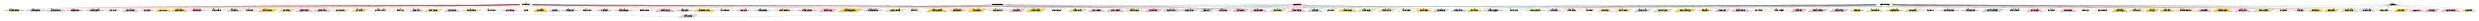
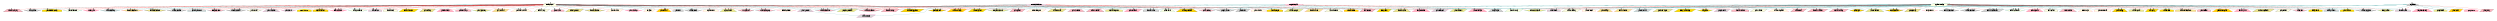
  graph {
    node [color=black fillcolor=lightpink shape=parallelogram style=filled type=0]
    edge [color=teal]
    "Samuel Adams" [color=teal fillcolor=gold]
    "Dr Allen" [color=deeppink fillcolor=lightyellow]
    "Nathaniel Appleton" [fillcolor=gold]
    "Gilbert Ash" [fillcolor=gold shape=diamond]
    "John Ballard" [color=deeppink fillcolor=gold shape=trapezium]
    "Nathaniel Barber" [color=teal shape=diamond]
    "Samuel Barrett" [color=teal fillcolor=khaki shape=trapezium]
    "Henry Bass" [color=teal fillcolor=gold]
    "Increase Blake" [fillcolor=gold shape=diamond]
    "John Boit" [fillcolor=lightgrey shape=house]
    "Richard Boynton" [color=teal fillcolor=khaki shape=house]
    "John Bradford" [color=deeppink]
    "George Bray" [fillcolor=khaki]
    "William Breck" [fillcolor=lightgrey shape=diamond]
    "Hugh Brown" [color=deeppink fillcolor=lightyellow shape=diamond]
    "Edward Burbeck" [fillcolor=lightgrey shape=diamond]
    "William Burbeck" [fillcolor=lightgrey shape=diamond]
    "Benjamin Burt" [color=deeppink fillcolor=lightyellow shape=house]
    "Edward Cailleteau" [fillcolor=lightgrey]
    "Elisha Callendar" [color=teal fillcolor=lightyellow shape=diamond]
+   "Capt Cazneau" [color=teal fillcolor=khaki shape=trapezium]
    "Mr Chadwell" [shape=diamond]
    "Caleb Champney" [color=teal shape=diamond]
    "Thomas Chase" [fillcolor=khaki shape=trapezium]
    "Ezekiel Cheever" [color=deeppink fillcolor=lightyellow shape=diamond]
    "Seth Chipman" [color=deeppink shape=trapezium]
    "Thomas Chrysty" [shape=trapezium]
    "Benjamin Church" [color=teal fillcolor=khaki shape=diamond]
    "Stephen Cleverly" [color=deeppink shape=trapezium]
    "Ezra Collins" [fillcolor=lightyellow shape=house]
    "Adam Collson" [fillcolor=lightgrey shape=diamond]
    "JamesFoster Condy" [color=teal fillcolor=gold shape=house]
    "Samuel Cooper" [fillcolor=gold shape=house]
    "William Cooper" [color=teal fillcolor=khaki]
    "Thomas Crafts" [color=deeppink fillcolor=lightgrey shape=house]
    "Caleb Davis" [color=teal fillcolor=lightyellow shape=trapezium]
    "Thomas Dawes" [color=deeppink fillcolor=khaki]
    "William Dennie" [color=deeppink fillcolor=lightgrey]
    "Moses Deshon" [color=teal shape=trapezium]
    "Samuel Dexter" [fillcolor=lightyellow shape=trapezium]
    "Peter Doyle" [color=deeppink fillcolor=lightyellow shape=trapezium]
    "Benjamin Edes" [color=deeppink shape=trapezium]
    "Samuel Emmes" [color=teal fillcolor=lightyellow shape=diamond]
    "Ambrose Ferrell" [color=deeppink fillcolor=lightyellow shape=house]
    "Joseph Field" [color=teal fillcolor=khaki shape=house]
    "Josiah Flagg" [fillcolor=gold shape=trapezium]
    "Thomas Fleet" [color=deeppink fillcolor=gold shape=house]
    "William Gould" [color=teal fillcolor=khaki shape=house]
    "Moses Grant" [color=deeppink shape=diamond]
    "Wait Gray" [color=teal fillcolor=gold]
    "Joseph Greenleaf" [color=teal fillcolor=khaki]
    "William Greenleaf" [fillcolor=gold shape=trapezium]
    "William Ham" [color=teal fillcolor=gold shape=house]
    "John Hancock" [color=deeppink fillcolor=lightgrey]
    "William Hickling" [color=teal fillcolor=lightgrey shape=diamond]
    "Alexander Hill" [fillcolor=gold shape=diamond]
    "Nathaniel Hitchborn" [color=deeppink fillcolor=khaki shape=house]
    "Thomas Hitchborn" [color=deeppink fillcolor=khaki shape=diamond]
    "John Hoffins" [shape=house]
    "Nathaniel Holmes" [fillcolor=khaki shape=diamond]
    "William Hoskins" [fillcolor=lightgrey shape=diamond]
    "Alexander Inglish" [color=deeppink fillcolor=gold shape=trapezium]
    "Edward Jarvis" [color=deeppink shape=trapezium]
    "Unknown Jefferds" [fillcolor=khaki]
    "John Jenkins" [fillcolor=lightyellow]
    "Gabriel Johonnott" [color=teal fillcolor=lightgrey shape=house]
    "Benjamin Kent" [color=teal shape=diamond]
    "Walter Kerr" [color=teal shape=diamond]
    "Thomas Kimball" [fillcolor=lightgrey shape=diamond]
    "John Lambert" [color=teal fillcolor=khaki]
    "Phillip Lewis" [color=teal fillcolor=gold shape=house]
    "John Lowell" [fillcolor=lightyellow shape=diamond]
    "William Mackay" [color=deeppink fillcolor=gold]
    "Phillip Marett" [color=teal fillcolor=lightgrey shape=house]
    "John Marlton" [color=teal fillcolor=gold shape=house]
    "John Matchett" [color=deeppink fillcolor=lightgrey shape=trapezium]
    "William McAlpine" [fillcolor=lightgrey shape=diamond]
    "John Merrit" [color=deeppink fillcolor=lightgrey shape=diamond]
    "William Molineux" [shape=diamond]
    "Samuel Moody" [color=teal fillcolor=lightyellow]
    "Perez Morton" [color=teal fillcolor=gold shape=house]
    "Unknown Nicholls" [color=teal fillcolor=khaki shape=diamond]
    "Israel Obear" [color=deeppink fillcolor=lightgrey shape=house]
    "James Otis" [fillcolor=lightgrey]
    "William Palfrey" [fillcolor=lightyellow]
    "Richard Palms" [fillcolor=gold shape=house]
    "Elias Parkman" [color=deeppink shape=diamond]
    "IsaacJun Pearce" [color=teal fillcolor=lightyellow shape=diamond]
    "Isaac Pearce" [color=deeppink fillcolor=lightgrey shape=house]
    "Samuel Peck" [color=deeppink fillcolor=lightyellow shape=house]
    "Thomas Peck" [fillcolor=lightyellow shape=house]
    "John Phillips" [color=deeppink fillcolor=khaki shape=trapezium]
    "Samuel Phillips" [color=deeppink shape=trapezium]
    "Robert Pierpont" [color=deeppink fillcolor=lightyellow]
    "Edward Potter" [color=deeppink fillcolor=khaki]
    "William Powell" [fillcolor=khaki]
    "Edward Proctor" [color=teal fillcolor=gold]
    "John Pulling" [fillcolor=khaki]
    "Josiah Quincy" [color=teal shape=diamond]
    "Abiel Ruddock" [color=deeppink shape=trapezium]
    "James Seward" [color=teal fillcolor=lightgrey]
    "Gibbens Sharp" [color=teal shape=house]
    "John Sigourney" [color=teal fillcolor=khaki shape=diamond]
    "Ambrose Sloper" [fillcolor=khaki]
    "John Smith" [color=deeppink fillcolor=gold]
    "Henry Stanbridge" [color=teal fillcolor=gold]
    "Asa Stoddard" [color=deeppink fillcolor=khaki]
    "Jonathan Stoddard" [color=deeppink fillcolor=lightyellow shape=trapezium]
    "Elisha Story" [fillcolor=lightyellow]
    "James Swan" [color=teal shape=house]
    "John Sweetser" [color=teal shape=trapezium]
    "Eben Symmes" [fillcolor=khaki]
    "John Symmes" [color=deeppink fillcolor=lightgrey shape=trapezium]
    "Philip Tabor" [color=teal fillcolor=gold shape=diamond]
    "Thomas Tileston" [fillcolor=khaki shape=diamond]
    "George Trott" [color=deeppink shape=house]
    "Royall Tyler" [fillcolor=lightgrey shape=trapezium]
    "Thomas Urann" [fillcolor=lightgrey shape=house]
    "Joseph Warren" [fillcolor=lightgrey shape=diamond]
    "Joseph Webb" [color=deeppink fillcolor=lightgrey]
    "Thomas Webster" [shape=house]
    "Henry Welles" [color=teal fillcolor=khaki shape=diamond]
    "Oliver Wendell" [shape=trapezium]
    "Samuel White" [color=deeppink fillcolor=lightyellow]
    "John Whitten" [fillcolor=lightyellow]
    "William Wingfield" [color=deeppink fillcolor=lightyellow shape=trapezium]
    "John Winslow" [color=deeppink fillcolor=lightyellow shape=house]
    "John Winthrop" [color=deeppink shape=diamond]
    StAndrewsLodge [color=teal fillcolor=lightyellow type=1]
    "William Bell"
    "Thomas Milliken"
    "Richard Pulling"
    "Paul Revere"
    LoyalNine [fillcolor=lightgrey shape=house type=1]
    "John Avery"
    NorthCaucus [fillcolor=lightyellow shape=trapezium type=1]
    "John Adams"
    "Thomas Young"
    LongRoomClub [color=deeppink shape=diamond type=1]
    BostonCommittee [color=deeppink fillcolor=lightgrey shape=diamond type=1]
    "John Symmes" -- "William Dennie"
    StAndrewsLodge -- "Gilbert Ash"
    StAndrewsLodge -- "Samuel Barrett"
    StAndrewsLodge -- "Increase Blake" [color=red]
    StAndrewsLodge -- "George Bray"
    StAndrewsLodge -- "Hugh Brown"
    StAndrewsLodge -- "Edward Burbeck"
    StAndrewsLodge -- "William Burbeck"
    StAndrewsLodge -- "Edward Cailleteau" [color=red]
    StAndrewsLodge -- "Elisha Callendar"
    StAndrewsLodge -- "Seth Chipman"
    StAndrewsLodge -- "Ezra Collins" [color=red]
    StAndrewsLodge -- "Thomas Crafts"
    StAndrewsLodge -- "Moses Deshon"
    StAndrewsLodge -- "Peter Doyle"
    StAndrewsLodge -- "Ambrose Ferrell"
    StAndrewsLodge -- "Josiah Flagg" [color=red]
    StAndrewsLodge -- "William Gould"
    StAndrewsLodge -- "Wait Gray" [color=red]
    StAndrewsLodge -- "William Ham" [color=red]
    StAndrewsLodge -- "Nathaniel Hitchborn"
    StAndrewsLodge -- "John Hoffins" [color=red]
    StAndrewsLodge -- "Alexander Inglish"
    StAndrewsLodge -- "Edward Jarvis" [color=red]
    StAndrewsLodge -- "Unknown Jefferds"
    StAndrewsLodge -- "John Jenkins"
    StAndrewsLodge -- "Walter Kerr" [color=red]
    StAndrewsLodge -- "Phillip Lewis"
    StAndrewsLodge -- "Phillip Marett" [color=red]
    StAndrewsLodge -- "John Marlton"
    StAndrewsLodge -- "William McAlpine"
    StAndrewsLodge -- "Samuel Moody" [color=red]
    StAndrewsLodge -- "Unknown Nicholls" [color=red]
    StAndrewsLodge -- "Israel Obear" [color=red]
    StAndrewsLodge -- "William Palfrey" [color=red]
    StAndrewsLodge -- "Samuel Peck"
    StAndrewsLodge -- "John Phillips"
    StAndrewsLodge -- "Edward Potter"
    StAndrewsLodge -- "James Seward"
    StAndrewsLodge -- "Ambrose Sloper"
    StAndrewsLodge -- "Henry Stanbridge" [color=red]
    StAndrewsLodge -- "Philip Tabor" [color=red]
    StAndrewsLodge -- "Thomas Urann"
    StAndrewsLodge -- "Joseph Warren"
    StAndrewsLodge -- "Joseph Webb"
    StAndrewsLodge -- "Thomas Webster"
    StAndrewsLodge -- "Henry Welles" [color=red]
    StAndrewsLodge -- "John Whitten"
    StAndrewsLodge -- "William Wingfield" [color=red]
    StAndrewsLodge -- "William Bell"
    StAndrewsLodge -- "Thomas Milliken"
    StAndrewsLodge -- "Richard Pulling"
    StAndrewsLodge -- "Paul Revere"
    LoyalNine -- "Henry Bass"
    LoyalNine -- "Thomas Chase"
    LoyalNine -- "Stephen Cleverly"
    LoyalNine -- "Thomas Crafts" [color=red]
    LoyalNine -- "Benjamin Edes"
    LoyalNine -- "Joseph Field"
    LoyalNine -- "John Smith"
    LoyalNine -- "George Trott"
    LoyalNine -- "Henry Welles"
    LoyalNine -- "John Avery" [color=red]
    NorthCaucus -- "Samuel Adams" [color=red]
    NorthCaucus -- "Dr Allen"
    NorthCaucus -- "Nathaniel Appleton" [color=red]
    NorthCaucus -- "John Ballard"
    NorthCaucus -- "Nathaniel Barber"
    NorthCaucus -- "Henry Bass" [color=red]
    NorthCaucus -- "John Boit" [color=red]
    NorthCaucus -- "William Breck"
    NorthCaucus -- "Benjamin Burt"
+   NorthCaucus -- "Capt Cazneau"
    NorthCaucus -- "Mr Chadwell" [color=red]
    NorthCaucus -- "Caleb Champney"
    NorthCaucus -- "Thomas Chase"
    NorthCaucus -- "Ezekiel Cheever" [color=red]
    NorthCaucus -- "Thomas Chrysty" [color=red]
    NorthCaucus -- "Benjamin Church" [color=red]
    NorthCaucus -- "Adam Collson"
    NorthCaucus -- "JamesFoster Condy" [color=red]
    NorthCaucus -- "Benjamin Edes" [color=red]
    NorthCaucus -- "Samuel Emmes" [color=red]
    NorthCaucus -- "Moses Grant" [color=red]
    NorthCaucus -- "Joseph Greenleaf"
    NorthCaucus -- "William Hickling"
    NorthCaucus -- "Thomas Hitchborn"
    NorthCaucus -- "Nathaniel Holmes"
    NorthCaucus -- "William Hoskins" [color=red]
    NorthCaucus -- "Gabriel Johonnott" [color=red]
    NorthCaucus -- "Benjamin Kent" [color=red]
    NorthCaucus -- "Thomas Kimball"
    NorthCaucus -- "John Lowell" [color=red]
    NorthCaucus -- "John Matchett" [color=red]
    NorthCaucus -- "John Merrit"
    NorthCaucus -- "William Molineux"
    NorthCaucus -- "Perez Morton" [color=red]
    NorthCaucus -- "Richard Palms" [color=red]
    NorthCaucus -- "Elias Parkman"
    NorthCaucus -- "IsaacJun Pearce" [color=red]
    NorthCaucus -- "Isaac Pearce" [color=red]
    NorthCaucus -- "Thomas Peck" [color=red]
    NorthCaucus -- "Edward Proctor" [color=red]
    NorthCaucus -- "John Pulling"
    NorthCaucus -- "Abiel Ruddock" [color=red]
    NorthCaucus -- "Gibbens Sharp" [color=red]
    NorthCaucus -- "John Sigourney" [color=red]
    NorthCaucus -- "Asa Stoddard"
    NorthCaucus -- "Jonathan Stoddard" [color=red]
    NorthCaucus -- "Elisha Story"
    NorthCaucus -- "James Swan"
    NorthCaucus -- "Eben Symmes" [color=red]
    NorthCaucus -- "John Symmes"
    NorthCaucus -- "Thomas Tileston"
    NorthCaucus -- "Thomas Urann"
    NorthCaucus -- "Joseph Warren"
    NorthCaucus -- "Samuel White" [color=red]
    NorthCaucus -- "John Winthrop"
    NorthCaucus -- "Paul Revere"
    NorthCaucus -- "John Adams" [color=red]
    NorthCaucus -- "Thomas Young" [color=red]
    LongRoomClub -- "Samuel Adams"
    LongRoomClub -- "Benjamin Church"
    LongRoomClub -- "Samuel Cooper" [color=red]
    LongRoomClub -- "William Cooper"
    LongRoomClub -- "Thomas Dawes"
    LongRoomClub -- "Samuel Dexter"
    LongRoomClub -- "Thomas Fleet"
    LongRoomClub -- "John Hancock" [color=red]
    LongRoomClub -- "John Lambert" [color=red]
    LongRoomClub -- "James Otis" [color=red]
    LongRoomClub -- "Samuel Phillips"
    LongRoomClub -- "Josiah Quincy"
    LongRoomClub -- "Royall Tyler" [color=red]
    LongRoomClub -- "Joseph Warren"
    LongRoomClub -- "John Winslow"
    LongRoomClub -- "Paul Revere"
    LongRoomClub -- "John Adams"
    BostonCommittee -- "Samuel Adams"
    BostonCommittee -- "Nathaniel Appleton"
    BostonCommittee -- "Nathaniel Barber"
    BostonCommittee -- "Richard Boynton" [color=red]
    BostonCommittee -- "John Bradford"
    BostonCommittee -- "Benjamin Church" [color=red]
    BostonCommittee -- "Caleb Davis"
    BostonCommittee -- "William Dennie"
    BostonCommittee -- "Joseph Greenleaf" [color=red]
    BostonCommittee -- "William Greenleaf" [color=red]
    BostonCommittee -- "Alexander Hill" [color=red]
    BostonCommittee -- "William Mackay"
    BostonCommittee -- "William Molineux" [color=red]
    BostonCommittee -- "James Otis" [color=red]
    BostonCommittee -- "Robert Pierpont"
    BostonCommittee -- "William Powell"
    BostonCommittee -- "Josiah Quincy" [color=red]
    BostonCommittee -- "John Sweetser" [color=red]
    BostonCommittee -- "Joseph Warren" [color=red]
    BostonCommittee -- "Oliver Wendell"
    BostonCommittee -- "Thomas Young"
  }
